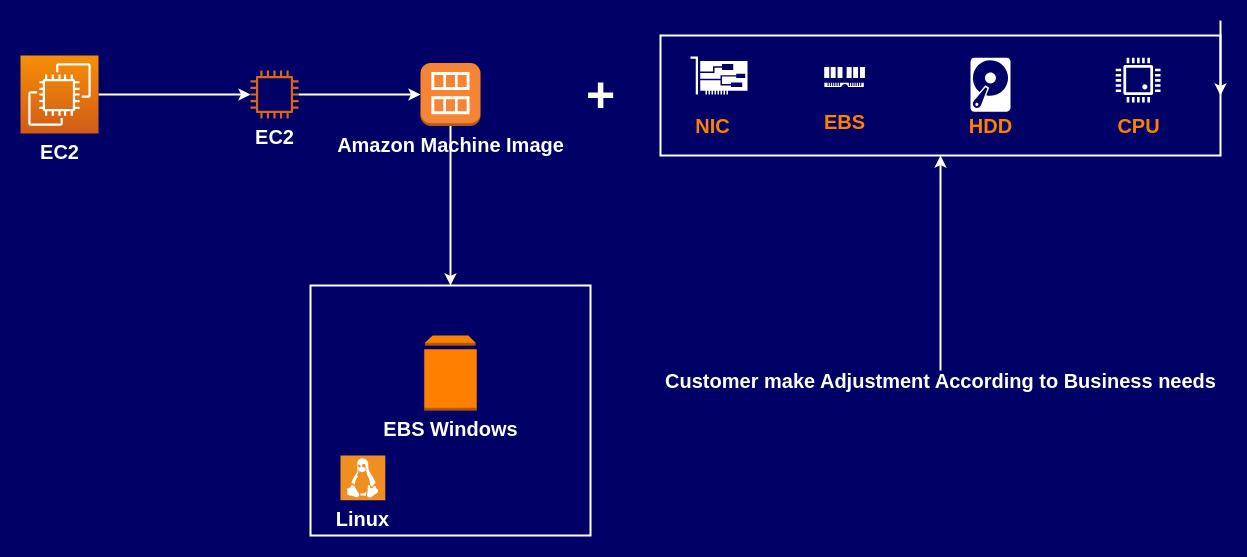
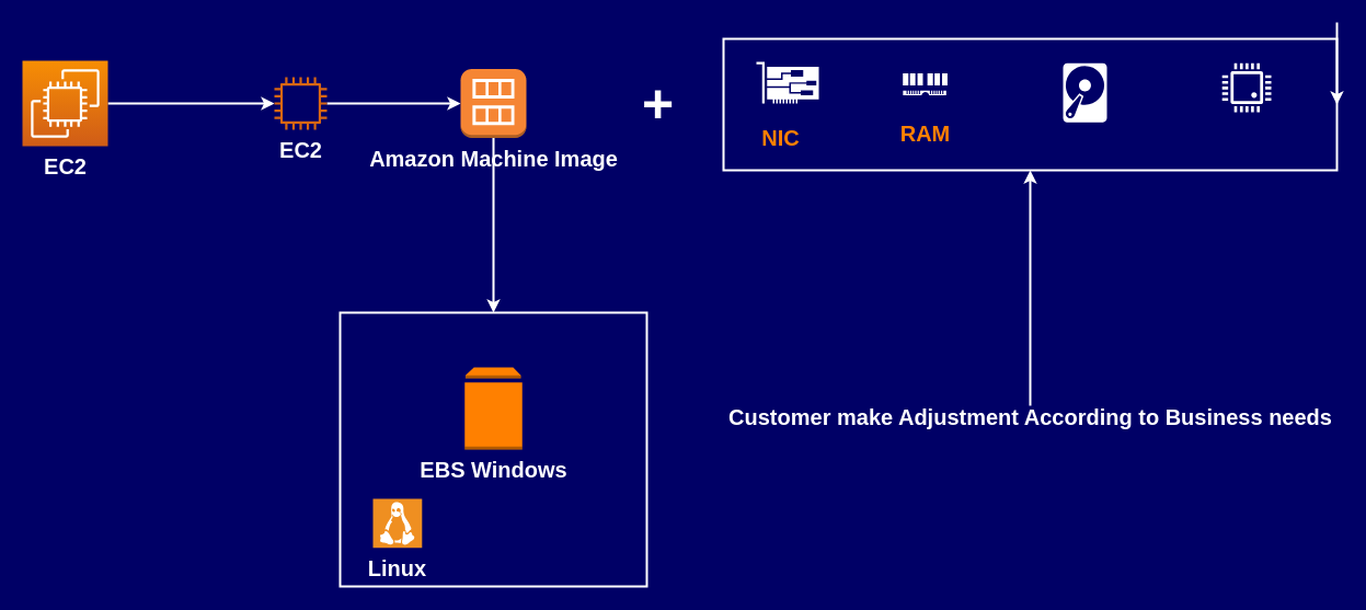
  <mxCell id="0" />
  <mxCell id="1" parent="0" />
  <mxCell id="2" style="edgeStyle=orthogonalEdgeStyle;rounded=0;orthogonalLoop=1;jettySize=auto;html=1;strokeColor=#FFFFFF;strokeWidth=2;" edge="1" parent="1" source="3" target="5"><mxGeometry relative="1" as="geometry" /></mxCell>
  <mxCell id="3" value="&lt;b&gt;&lt;font style=&quot;font-size: 20px&quot; color=&quot;#ffffff&quot;&gt;EC2&lt;/font&gt;&lt;/b&gt;" style="outlineConnect=0;fontColor=#232F3E;gradientColor=#F78E04;gradientDirection=north;fillColor=#D05C17;strokeColor=#ffffff;dashed=0;verticalLabelPosition=bottom;verticalAlign=top;align=center;html=1;fontSize=12;fontStyle=0;aspect=fixed;shape=mxgraph.aws4.resourceIcon;resIcon=mxgraph.aws4.ec2;" vertex="1" parent="1"><mxGeometry x="20" y="55" width="78" height="78" as="geometry" /></mxCell>
  <mxCell id="4" style="edgeStyle=orthogonalEdgeStyle;rounded=0;orthogonalLoop=1;jettySize=auto;html=1;entryX=0;entryY=0.5;entryDx=0;entryDy=0;entryPerimeter=0;strokeColor=#FFFFFF;strokeWidth=2;" edge="1" parent="1" source="5" target="7"><mxGeometry relative="1" as="geometry" /></mxCell>
  <mxCell id="5" value="&lt;b&gt;&lt;font style=&quot;font-size: 20px&quot; color=&quot;#ffffff&quot;&gt;EC2&lt;/font&gt;&lt;/b&gt;" style="outlineConnect=0;fontColor=#232F3E;gradientColor=none;fillColor=#D86613;dashed=0;verticalLabelPosition=bottom;verticalAlign=top;align=center;html=1;fontSize=12;fontStyle=0;aspect=fixed;pointerEvents=1;shape=mxgraph.aws4.instance2;strokeColor=none;" vertex="1" parent="1"><mxGeometry x="250" y="70" width="48" height="48" as="geometry" /></mxCell>
  <mxCell id="6" style="edgeStyle=orthogonalEdgeStyle;rounded=0;orthogonalLoop=1;jettySize=auto;html=1;entryX=0.5;entryY=0;entryDx=0;entryDy=0;strokeColor=#FFFFFF;strokeWidth=2;" edge="1" parent="1" source="7" target="8"><mxGeometry relative="1" as="geometry" /></mxCell>
  <mxCell id="7" value="&lt;b&gt;&lt;font style=&quot;font-size: 20px&quot; color=&quot;#ffffff&quot;&gt;Amazon Machine Image&lt;/font&gt;&lt;/b&gt;" style="outlineConnect=0;dashed=0;verticalLabelPosition=bottom;verticalAlign=top;align=center;html=1;shape=mxgraph.aws3.ami;fillColor=#F58534;gradientColor=none;strokeColor=#000000;" vertex="1" parent="1"><mxGeometry x="420" y="62.5" width="60" height="63" as="geometry" /></mxCell>
  <mxCell id="8" value="" style="rounded=0;whiteSpace=wrap;html=1;fillColor=none;strokeWidth=2;strokeColor=#FFFFFF;" vertex="1" parent="1"><mxGeometry x="310" y="285" width="280" height="250" as="geometry" /></mxCell>
  <mxCell id="9" value="&lt;font color=&quot;#ffffff&quot;&gt;&lt;span style=&quot;font-size: 20px&quot;&gt;&lt;b&gt;Linux&lt;/b&gt;&lt;/span&gt;&lt;/font&gt;" style="shadow=0;dashed=0;html=1;strokeColor=none;fillColor=#EF8F21;labelPosition=center;verticalLabelPosition=bottom;verticalAlign=top;align=center;outlineConnect=0;shape=mxgraph.veeam.linux;" vertex="1" parent="1"><mxGeometry x="340" y="455" width="44.8" height="44.8" as="geometry" /></mxCell>
  <mxCell id="10" value="&lt;font color=&quot;#ffffff&quot; size=&quot;1&quot;&gt;&lt;b style=&quot;font-size: 20px&quot;&gt;EBS Windows&lt;/b&gt;&lt;/font&gt;" style="outlineConnect=0;dashed=0;verticalLabelPosition=bottom;verticalAlign=top;align=center;html=1;shape=mxgraph.aws3.volume;gradientColor=none;strokeColor=#FFFFFF;strokeWidth=2;fillColor=#FF8000;" vertex="1" parent="1"><mxGeometry x="423.75" y="335" width="52.5" height="75" as="geometry" /></mxCell>
  <mxCell id="11" value="&lt;b&gt;&lt;font style=&quot;font-size: 50px&quot; color=&quot;#ffffff&quot;&gt;+&lt;/font&gt;&lt;/b&gt;" style="text;html=1;resizable=0;autosize=1;align=center;verticalAlign=middle;points=[];fillColor=none;strokeColor=none;rounded=0;" vertex="1" parent="1"><mxGeometry x="580" y="79" width="40" height="30" as="geometry" /></mxCell>
  <mxCell id="12" style="edgeStyle=orthogonalEdgeStyle;rounded=0;orthogonalLoop=1;jettySize=auto;html=1;strokeColor=#FFFFFF;strokeWidth=2;" edge="1" parent="1"><mxGeometry relative="1" as="geometry"><mxPoint x="1220" y="20" as="sourcePoint" /><mxPoint x="1220" y="95" as="targetPoint" /></mxGeometry></mxCell>
  <mxCell id="13" value="" style="group" vertex="1" connectable="0" parent="1"><mxGeometry x="660" y="35" width="560" height="120" as="geometry" /></mxCell>
  <mxCell id="14" value="" style="rounded=0;whiteSpace=wrap;html=1;strokeColor=#FFFFFF;strokeWidth=2;fillColor=none;" vertex="1" parent="13"><mxGeometry width="560" height="120" as="geometry" /></mxCell>
  <mxCell id="15" value="" style="pointerEvents=1;shadow=0;dashed=0;html=1;strokeColor=none;labelPosition=center;verticalLabelPosition=bottom;verticalAlign=top;outlineConnect=0;align=center;shape=mxgraph.office.devices.nic;" vertex="1" parent="13"><mxGeometry x="30" y="21" width="57" height="38" as="geometry" /></mxCell>
  <mxCell id="16" value="" style="pointerEvents=1;shadow=0;dashed=0;html=1;strokeColor=none;labelPosition=center;verticalLabelPosition=bottom;verticalAlign=top;align=center;outlineConnect=0;shape=mxgraph.veeam.ram;fillColor=none;" vertex="1" parent="13"><mxGeometry x="160" y="27.4" width="48.4" height="25.2" as="geometry" /></mxCell>
  <mxCell id="17" value="" style="pointerEvents=1;shadow=0;dashed=0;html=1;strokeColor=none;labelPosition=center;verticalLabelPosition=bottom;verticalAlign=top;outlineConnect=0;align=center;shape=mxgraph.office.devices.hard_disk;fillColor=#FFFFFF;" vertex="1" parent="13"><mxGeometry x="310" y="22.2" width="40" height="54" as="geometry" /></mxCell>
  <mxCell id="18" value="" style="pointerEvents=1;shadow=0;dashed=0;html=1;strokeColor=none;labelPosition=center;verticalLabelPosition=bottom;verticalAlign=top;align=center;outlineConnect=0;shape=mxgraph.veeam.cpu;fillColor=#FFFFFF;" vertex="1" parent="13"><mxGeometry x="455.2" y="22.2" width="44.8" height="44.8" as="geometry" /></mxCell>
  <mxCell id="19" value="&lt;span style=&quot;font-size: 20px&quot;&gt;&lt;b&gt;&lt;font color=&quot;#ff8000&quot;&gt;NIC&lt;/font&gt;&lt;/b&gt;&lt;/span&gt;" style="text;html=1;resizable=0;autosize=1;align=center;verticalAlign=middle;points=[];fillColor=none;strokeColor=none;rounded=0;" vertex="1" parent="13"><mxGeometry x="27" y="80" width="50" height="20" as="geometry" /></mxCell>
- <mxCell id="20" value="&lt;font color=&quot;#ff8000&quot;&gt;&lt;span style=&quot;font-size: 20px&quot;&gt;&lt;b&gt;HDD&lt;/b&gt;&lt;/span&gt;&lt;/font&gt;" style="text;html=1;resizable=0;autosize=1;align=center;verticalAlign=middle;points=[];fillColor=none;strokeColor=none;rounded=0;" vertex="1" parent="13"><mxGeometry x="300" y="80" width="60" height="20" as="geometry" /></mxCell>
- <mxCell id="21" value="&lt;font color=&quot;#ff8000&quot;&gt;&lt;span style=&quot;font-size: 20px&quot;&gt;&lt;b&gt;EBS&lt;/b&gt;&lt;/span&gt;&lt;/font&gt;" style="text;html=1;resizable=0;autosize=1;align=center;verticalAlign=middle;points=[];fillColor=none;strokeColor=none;rounded=0;" vertex="1" parent="13"><mxGeometry x="154.2" y="76.2" width="60" height="20" as="geometry" /></mxCell>
- <mxCell id="22" value="&lt;font color=&quot;#ff8000&quot;&gt;&lt;span style=&quot;font-size: 20px&quot;&gt;&lt;b&gt;CPU&lt;/b&gt;&lt;/span&gt;&lt;/font&gt;" style="text;html=1;resizable=0;autosize=1;align=center;verticalAlign=middle;points=[];fillColor=none;strokeColor=none;rounded=0;" vertex="1" parent="13"><mxGeometry x="447.6" y="80" width="60" height="20" as="geometry" /></mxCell>
+ <mxCell id="21" value="&lt;font color=&quot;#ff8000&quot;&gt;&lt;span style=&quot;font-size: 20px&quot;&gt;&lt;b&gt;RAM&lt;/b&gt;&lt;/span&gt;&lt;/font&gt;" style="text;html=1;resizable=0;autosize=1;align=center;verticalAlign=middle;points=[];fillColor=none;strokeColor=none;rounded=0;" vertex="1" parent="13"><mxGeometry x="154.2" y="76.2" width="60" height="20" as="geometry" /></mxCell>
  <mxCell id="23" style="edgeStyle=orthogonalEdgeStyle;rounded=0;orthogonalLoop=1;jettySize=auto;html=1;strokeColor=#FFFFFF;strokeWidth=2;" edge="1" parent="1" source="24" target="14"><mxGeometry relative="1" as="geometry" /></mxCell>
  <mxCell id="24" value="&lt;b&gt;&lt;font style=&quot;font-size: 20px&quot; color=&quot;#ffffff&quot;&gt;Customer make Adjustment According to Business needs&lt;/font&gt;&lt;/b&gt;" style="text;html=1;resizable=0;autosize=1;align=center;verticalAlign=middle;points=[];fillColor=none;strokeColor=none;rounded=0;" vertex="1" parent="1"><mxGeometry x="655" y="370" width="570" height="20" as="geometry" /></mxCell>
